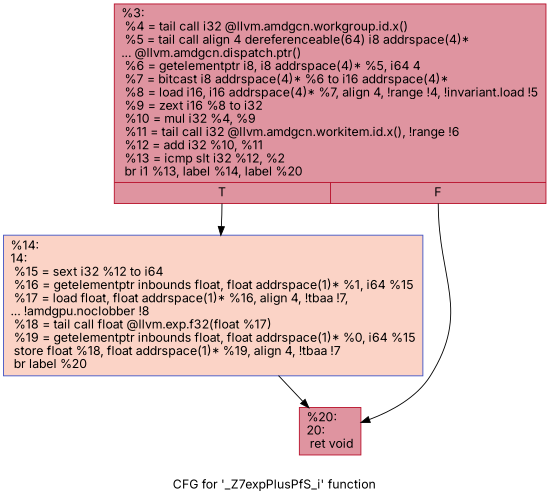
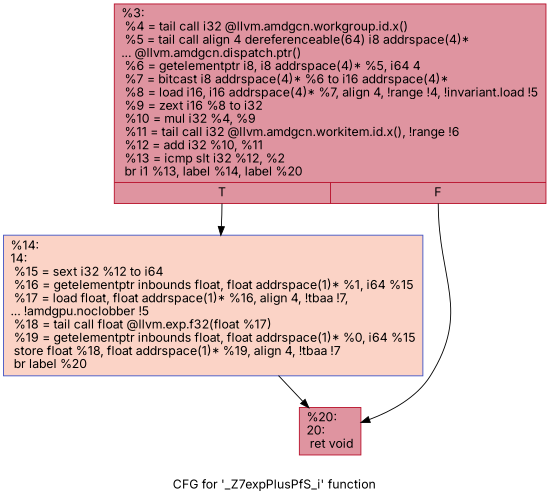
  digraph {
    label="CFG for '_Z7expPlusPfS_i' function"
    fontname=Inter
    node [color="#b70d28ff" fillcolor="#b70d2870" shape=record style=filled fontname=Inter]
    edge [fontname=Inter]
    n1 [label="{%3:\l  %4 = tail call i32 @llvm.amdgcn.workgroup.id.x()\l  %5 = tail call align 4 dereferenceable(64) i8 addrspace(4)*\l... @llvm.amdgcn.dispatch.ptr()\l  %6 = getelementptr i8, i8 addrspace(4)* %5, i64 4\l  %7 = bitcast i8 addrspace(4)* %6 to i16 addrspace(4)*\l  %8 = load i16, i16 addrspace(4)* %7, align 4, !range !4, !invariant.load !5\l  %9 = zext i16 %8 to i32\l  %10 = mul i32 %4, %9\l  %11 = tail call i32 @llvm.amdgcn.workitem.id.x(), !range !6\l  %12 = add i32 %10, %11\l  %13 = icmp slt i32 %12, %2\l  br i1 %13, label %14, label %20\l|{<s0>T|<s1>F}}"]
-   n2 [color="#3d50c3ff" fillcolor="#f59c7d70" label="{%14:\l14:                                               \l  %15 = sext i32 %12 to i64\l  %16 = getelementptr inbounds float, float addrspace(1)* %1, i64 %15\l  %17 = load float, float addrspace(1)* %16, align 4, !tbaa !7,\l... !amdgpu.noclobber !8\l  %18 = tail call float @llvm.exp.f32(float %17)\l  %19 = getelementptr inbounds float, float addrspace(1)* %0, i64 %15\l  store float %18, float addrspace(1)* %19, align 4, !tbaa !7\l  br label %20\l}"]
+   n2 [color="#3d50c3ff" fillcolor="#f59c7d70" label="{%14:\l14:                                               \l  %15 = sext i32 %12 to i64\l  %16 = getelementptr inbounds float, float addrspace(1)* %1, i64 %15\l  %17 = load float, float addrspace(1)* %16, align 4, !tbaa !7,\l... !amdgpu.noclobber !5\l  %18 = tail call float @llvm.exp.f32(float %17)\l  %19 = getelementptr inbounds float, float addrspace(1)* %0, i64 %15\l  store float %18, float addrspace(1)* %19, align 4, !tbaa !7\l  br label %20\l}"]
    n3 [label="{%20:\l20:                                               \l  ret void\l}"]
    n1 -> n2 [tailport=s0]
    n1 -> n3 [tailport=s1]
    n2 -> n3
  }
